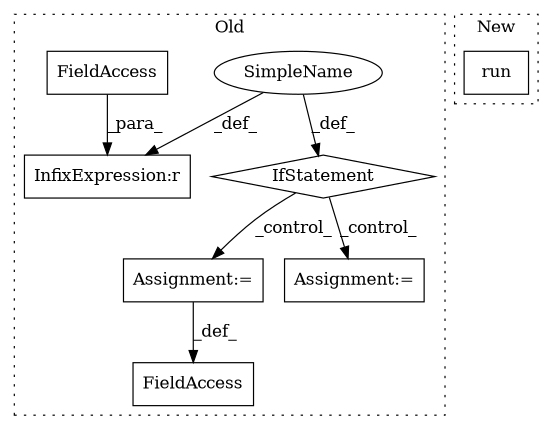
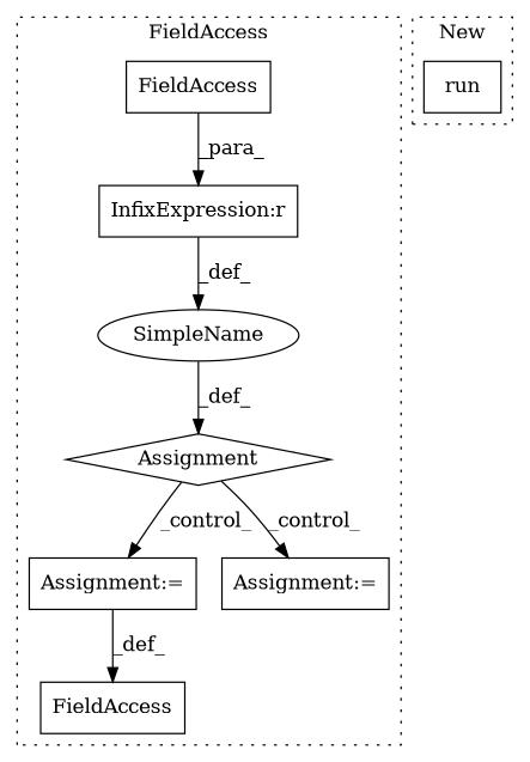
  digraph {
    node [a=7 l=1 shape=box]
-   n1 [a=25 l="4,2" label=IfStatement s="8475,8501" shape=diamond]
+   n1 [a=25 l="4,2" label=Assignment s="8475,8501" shape=diamond]
    n2 [label="Assignment:=" s=8747]
    n3 [a=42 label=SimpleName shape=ellipse l=""]
    n4 [a=27 l=4 label="InfixExpression:r" s=8487]
    n5 [a=22 l=8 label=FieldAccess s=8479]
    n6 [a=22 l=26 label=FieldAccess s=8721]
    n7 [label="Assignment:=" s=8597]
    n8 [a=32 l="4,1" label=run s="654,774"]
    subgraph cluster_1 {
-     label=Old
+     label=FieldAccess
      style=dotted
      n1
      n2
      n3
      n4
      n5
      n6
      n7
    }
    subgraph cluster_2 {
      label=New
      style=dotted
      n8
    }
    n1 -> n2 [label=_control_]
    n1 -> n7 [label=_control_]
    n2 -> n6 [label=_def_]
    n3 -> n1 [label=_def_]
-   n3 -> n4 [label=_def_]
+   n4 -> n3 [label=_def_]
    n5 -> n4 [label=_para_]
  }
